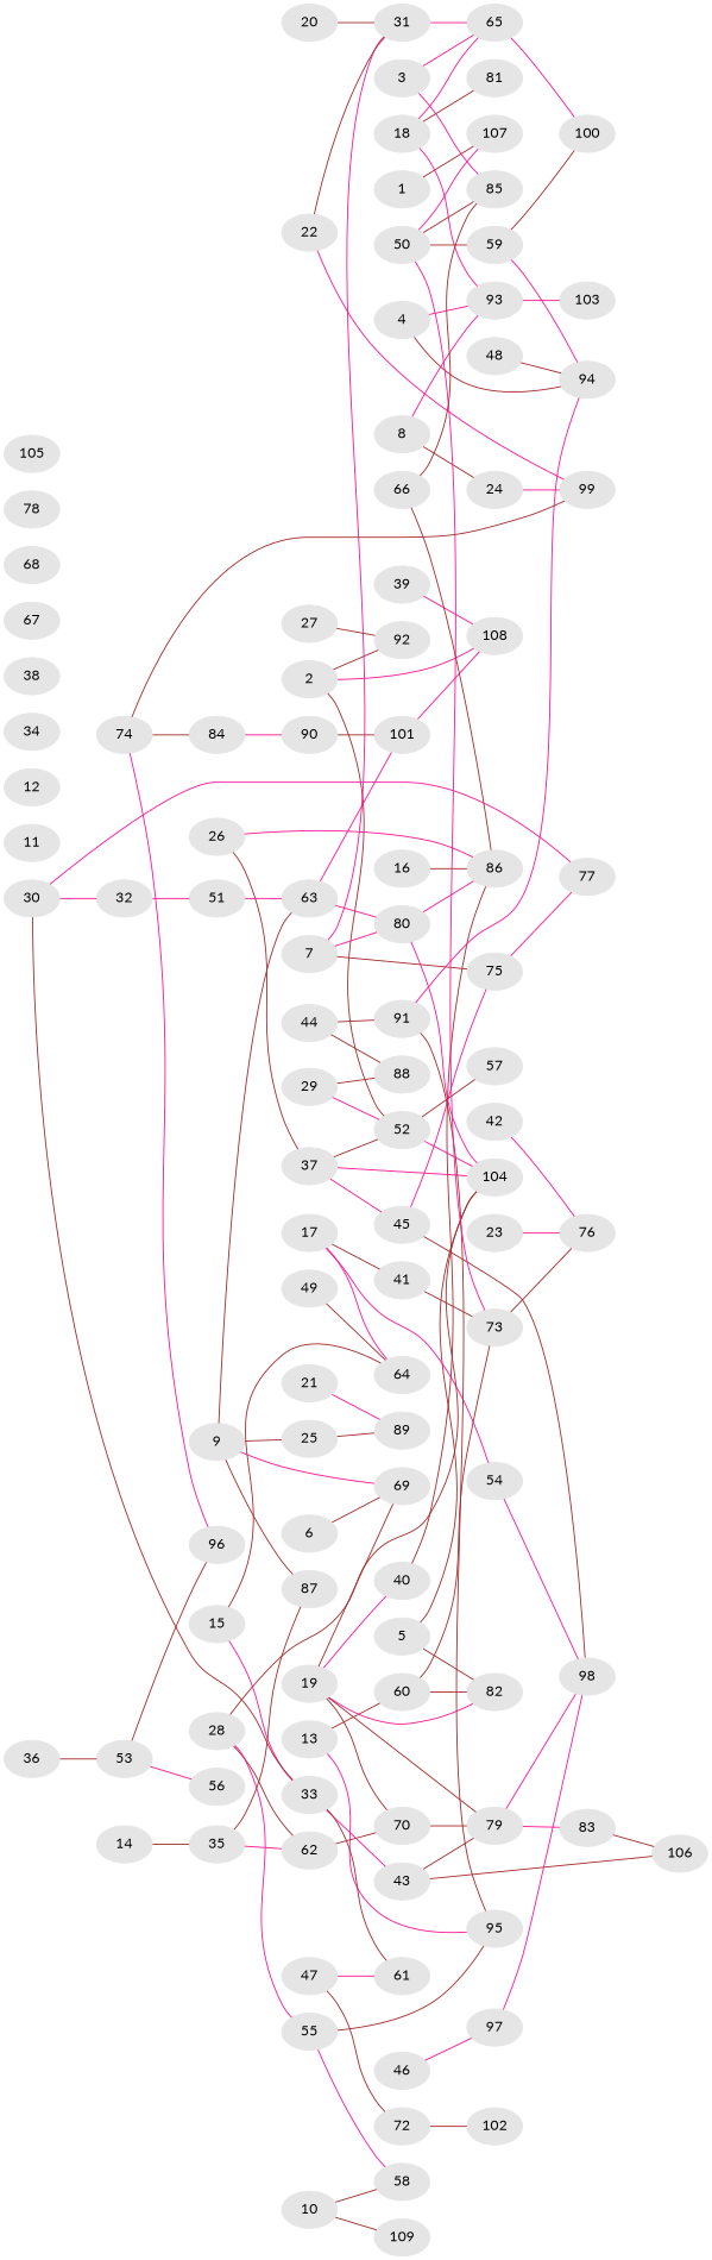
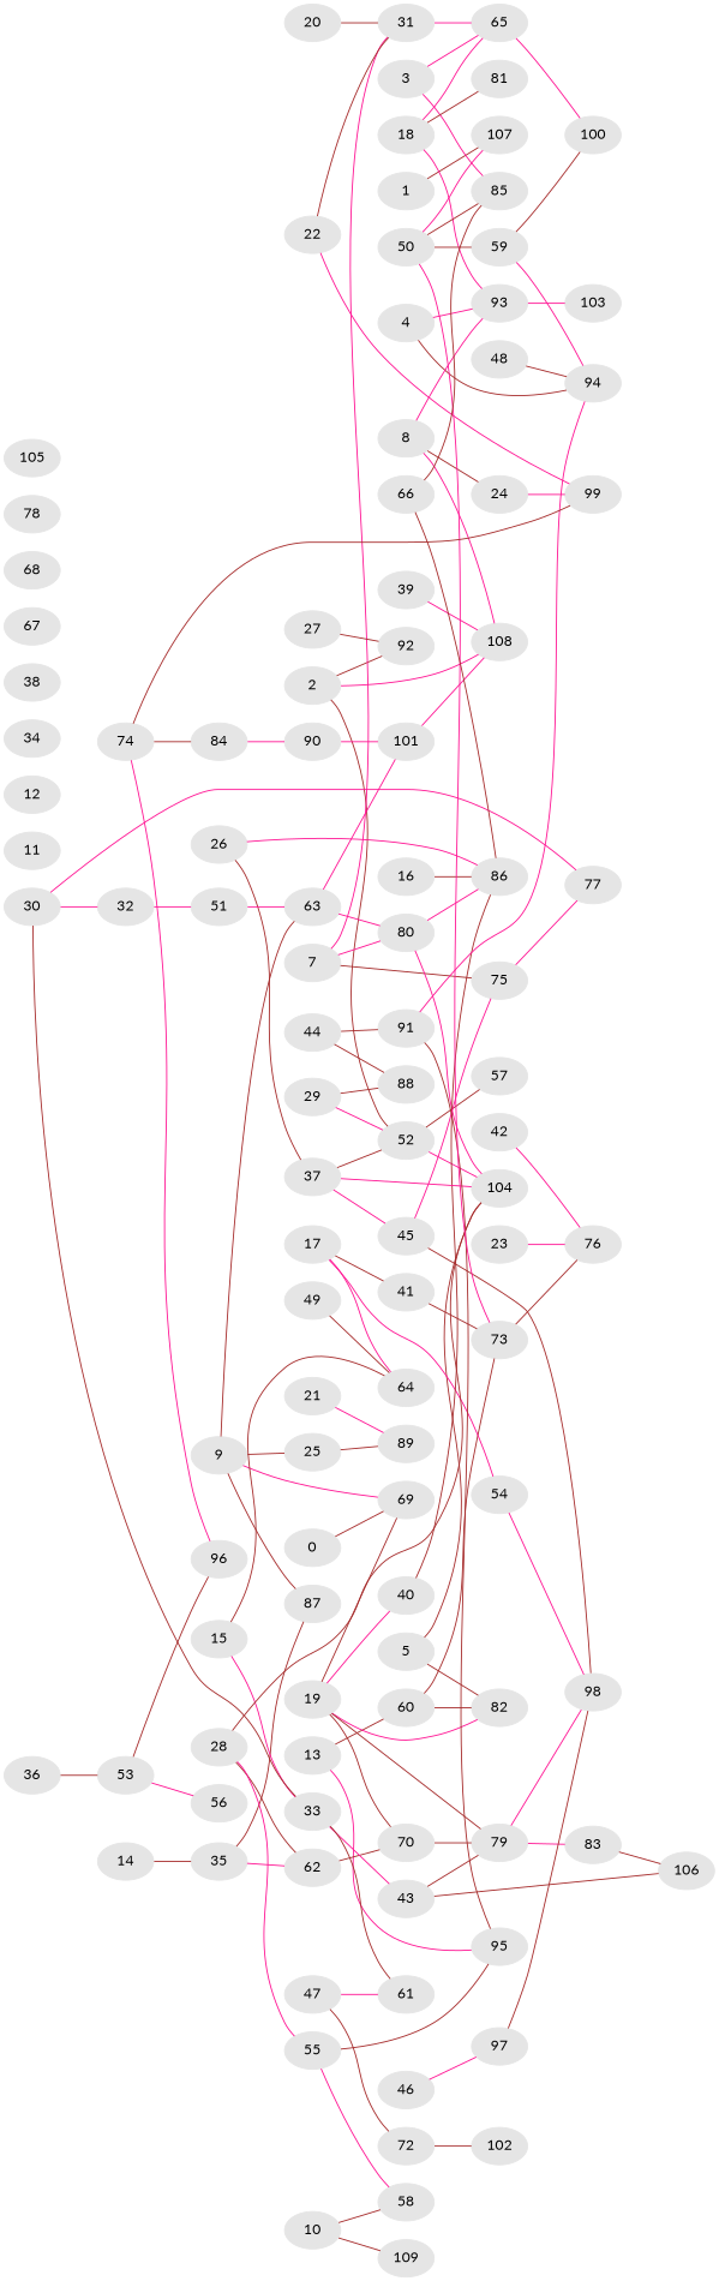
  graph {
    fontname=Lato
    rankdir=LR
    node [color=gray90 fontname=Lato style=filled]
    edge [color=brown fontname=Lato]
    1
    107
    2
    52
    92
    108
    104
    57
    3
    65
    85
    100
    4
    93
    94
    103
    5
    82
-   6
+   6 [label=0]
    69
    7
    31
    75
    80
    77
    86
    8
    24
    99
    9
    25
    63
    87
    89
    101
    10
    58
    109
    11
    12
    13
    60
    95
    73
    14
    35
    62
    15
    33
    64
    43
    61
    16
    17
    41
    54
    98
    18
    81
    19
    40
    70
    79
    83
    20
    21
    22
    23
    76
    26
    37
    45
    27
    28
    55
    29
    88
    30
    32
    51
    106
    34
    36
    53
    56
    96
    38
    39
    42
    44
    91
    46
    97
    47
    72
    102
    48
    49
    50
    59
    66
    67
    68
    74
    84
    90
    78
    105
    1 -- 107
    2 -- 52
    2 -- 92
    2 -- 108 [color=deeppink]
    52 -- 104 [color=deeppink]
    52 -- 57
    3 -- 65 [color=deeppink]
    3 -- 85 [color=deeppink]
    65 -- 100 [color=deeppink]
    4 -- 93 [color=deeppink]
    4 -- 94
    93 -- 103 [color=deeppink]
    5 -- 104
    5 -- 82
    6 -- 69
    7 -- 31 [color=deeppink]
    7 -- 75
    7 -- 80 [color=deeppink]
    31 -- 65 [color=deeppink]
    75 -- 77 [color=deeppink]
    80 -- 104 [color=deeppink]
    80 -- 86 [color=deeppink]
+   8 -- 108 [color=deeppink]
    8 -- 93 [color=deeppink]
    8 -- 24
    24 -- 99 [color=deeppink]
    9 -- 69 [color=deeppink]
    9 -- 25
    9 -- 63
    9 -- 87
    25 -- 89
    63 -- 80 [color=deeppink]
    63 -- 101 [color=deeppink]
    101 -- 108 [color=deeppink]
    10 -- 58
    10 -- 109
    13 -- 60
    13 -- 95 [color=deeppink]
    60 -- 82
    60 -- 73
    73 -- 76
    14 -- 35
    35 -- 87
    35 -- 62 [color=deeppink]
    62 -- 70
    15 -- 33 [color=deeppink]
    15 -- 64
    33 -- 43 [color=deeppink]
    33 -- 61
    43 -- 79
    43 -- 106
    16 -- 86
    17 -- 64 [color=deeppink]
    17 -- 41
    17 -- 54 [color=deeppink]
    41 -- 73
    54 -- 98 [color=deeppink]
    18 -- 65 [color=deeppink]
    18 -- 93 [color=deeppink]
    18 -- 81
    19 -- 82 [color=deeppink]
    19 -- 69
    19 -- 40 [color=deeppink]
    19 -- 70
    19 -- 79
    40 -- 86
    70 -- 79
    79 -- 98 [color=deeppink]
    79 -- 83 [color=deeppink]
    83 -- 106
    20 -- 31
    21 -- 89 [color=deeppink]
    22 -- 31
    22 -- 99 [color=deeppink]
    23 -- 76 [color=deeppink]
    26 -- 86 [color=deeppink]
    26 -- 37
    37 -- 52
    37 -- 104 [color=deeppink]
    37 -- 45 [color=deeppink]
    45 -- 75 [color=deeppink]
    45 -- 98
    27 -- 92
    28 -- 104
    28 -- 62
    28 -- 55 [color=deeppink]
    55 -- 58 [color=deeppink]
    55 -- 95
    29 -- 52 [color=deeppink]
    29 -- 88
    30 -- 77 [color=deeppink]
    30 -- 33
    30 -- 32 [color=deeppink]
    32 -- 51 [color=deeppink]
    51 -- 63 [color=deeppink]
    36 -- 53
    53 -- 56 [color=deeppink]
    53 -- 96
    39 -- 108 [color=deeppink]
    42 -- 76 [color=deeppink]
    44 -- 88
    44 -- 91
    91 -- 94 [color=deeppink]
    91 -- 95
    46 -- 97 [color=deeppink]
-   97 -- 98 [color=deeppink]
+   97 -- 98
    47 -- 61 [color=deeppink]
    47 -- 72
    72 -- 102
    48 -- 94
    49 -- 64
    50 -- 107 [color=deeppink]
    50 -- 85
    50 -- 73 [color=deeppink]
    50 -- 59
    59 -- 100
    59 -- 94 [color=deeppink]
    66 -- 85
    66 -- 86
    74 -- 99
    74 -- 96 [color=deeppink]
    74 -- 84
    84 -- 90 [color=deeppink]
-   90 -- 101
+   90 -- 101 [color=deeppink]
  }
